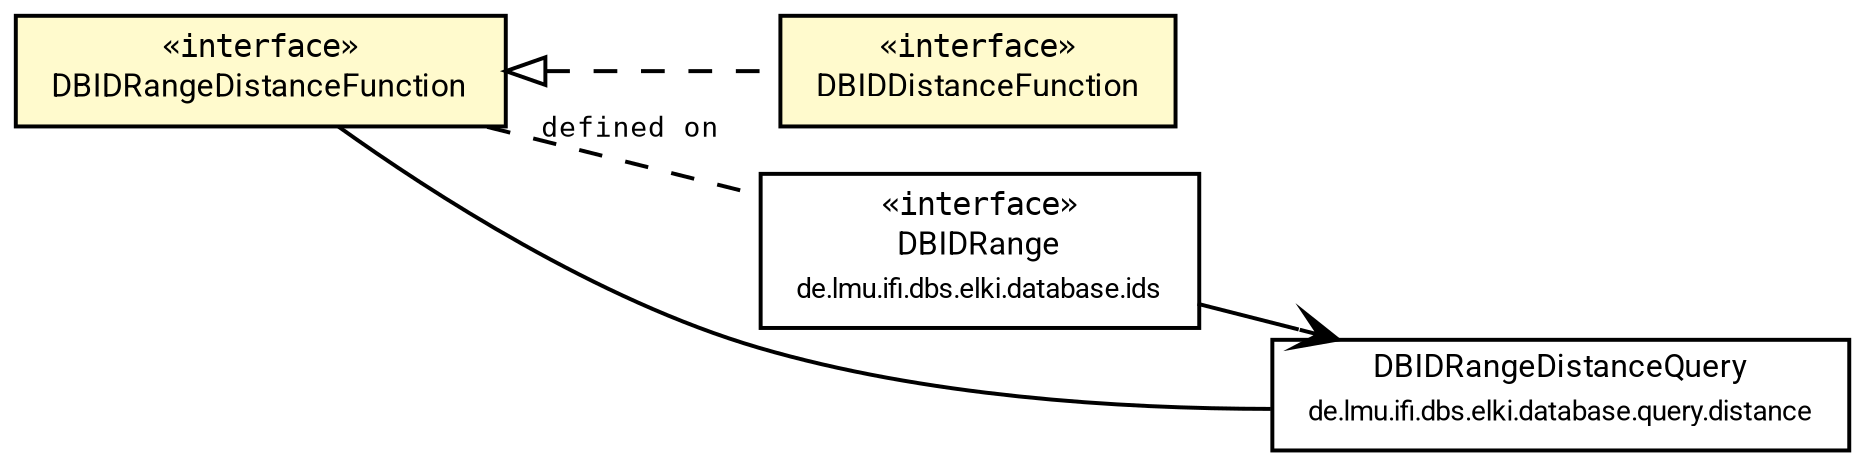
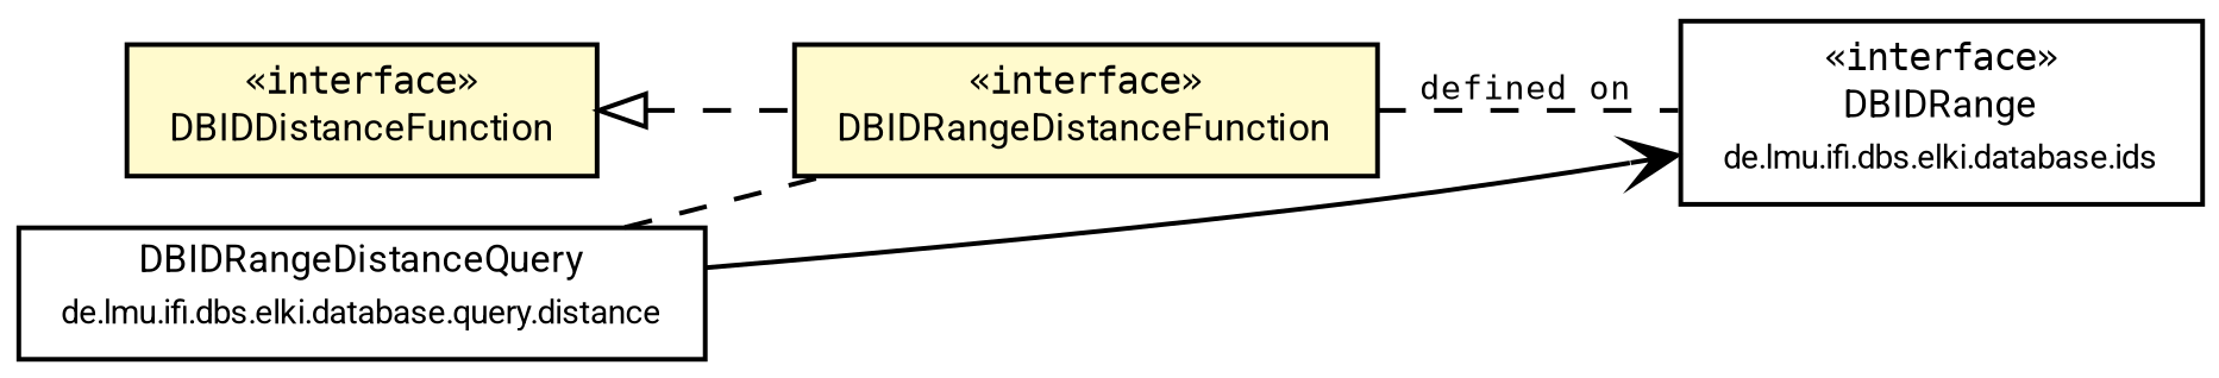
  digraph {
    fontname="DejaVu Sans Mono"
    nodesep=0.15
    rankdir=LR
    ranksep=0.25
    node [fontcolor=black fontname="DejaVu Sans Mono" fontsize=8 margin=0 shape=plaintext]
    edge [color=black fontname="DejaVu Sans Mono" fontsize=7 labelfontname=Roboto labelfontsize=7 weight=2 arrowhead=none]
    n1 [height=0 label=<<table title="de.lmu.ifi.dbs.elki.distance.distancefunction.DBIDDistanceFunction" border="0" cellborder="1" cellspacing="0" cellpadding="2" bgcolor="LemonChiffon" href="DBIDDistanceFunction.html" target="_parent"> 		<tr><td><table border="0" cellspacing="0" cellpadding="1"> 		<tr><td align="center" balign="center"> &#171;interface&#187; </td></tr> 		<tr><td align="center" balign="center"> <font face="Roboto">DBIDDistanceFunction</font> </td></tr> 		</table></td></tr> 		</table>> width=0]
    n2 [height=0 label=<<table title="de.lmu.ifi.dbs.elki.distance.distancefunction.DBIDRangeDistanceFunction" border="0" cellborder="1" cellspacing="0" cellpadding="2" bgcolor="lemonChiffon" href="DBIDRangeDistanceFunction.html" target="_parent"> 		<tr><td><table border="0" cellspacing="0" cellpadding="1"> 		<tr><td align="center" balign="center"> &#171;interface&#187; </td></tr> 		<tr><td align="center" balign="center"> <font face="Roboto">DBIDRangeDistanceFunction</font> </td></tr> 		</table></td></tr> 		</table>> width=0]
    n3 [height=0 label=<<table title="de.lmu.ifi.dbs.elki.database.ids.DBIDRange" border="0" cellborder="1" cellspacing="0" cellpadding="2" href="../../database/ids/DBIDRange.html" target="_parent"> 		<tr><td><table border="0" cellspacing="0" cellpadding="1"> 		<tr><td align="center" balign="center"> &#171;interface&#187; </td></tr> 		<tr><td align="center" balign="center"> <font face="Roboto">DBIDRange</font> </td></tr> 		<tr><td align="center" balign="center"> <font face="Roboto" point-size="7.0">de.lmu.ifi.dbs.elki.database.ids</font> </td></tr> 		</table></td></tr> 		</table>> width=0]
    n4 [height=0 label=<<table title="de.lmu.ifi.dbs.elki.database.query.distance.DBIDRangeDistanceQuery" border="0" cellborder="1" cellspacing="0" cellpadding="2" href="../../database/query/distance/DBIDRangeDistanceQuery.html" target="_parent"> 		<tr><td><table border="0" cellspacing="0" cellpadding="1"> 		<tr><td align="center" balign="center"> <font face="Roboto">DBIDRangeDistanceQuery</font> </td></tr> 		<tr><td align="center" balign="center"> <font face="Roboto" point-size="7.0">de.lmu.ifi.dbs.elki.database.query.distance</font> </td></tr> 		</table></td></tr> 		</table>> width=0]
-   n2 -> n1 [arrowtail=empty dir=back style=dashed weight=9 arrowhead=""]
+   n1 -> n2 [arrowtail=empty dir=back style=dashed weight=9 arrowhead=""]
    n2 -> n3 [label="defined on" style=dashed]
-   n4 -> n2
-   n3 -> n4 [arrowhead=open weight=1]
+   n4 -> n2 [style=dashed]
+   n4 -> n3 [arrowhead=open weight=1]
  }
